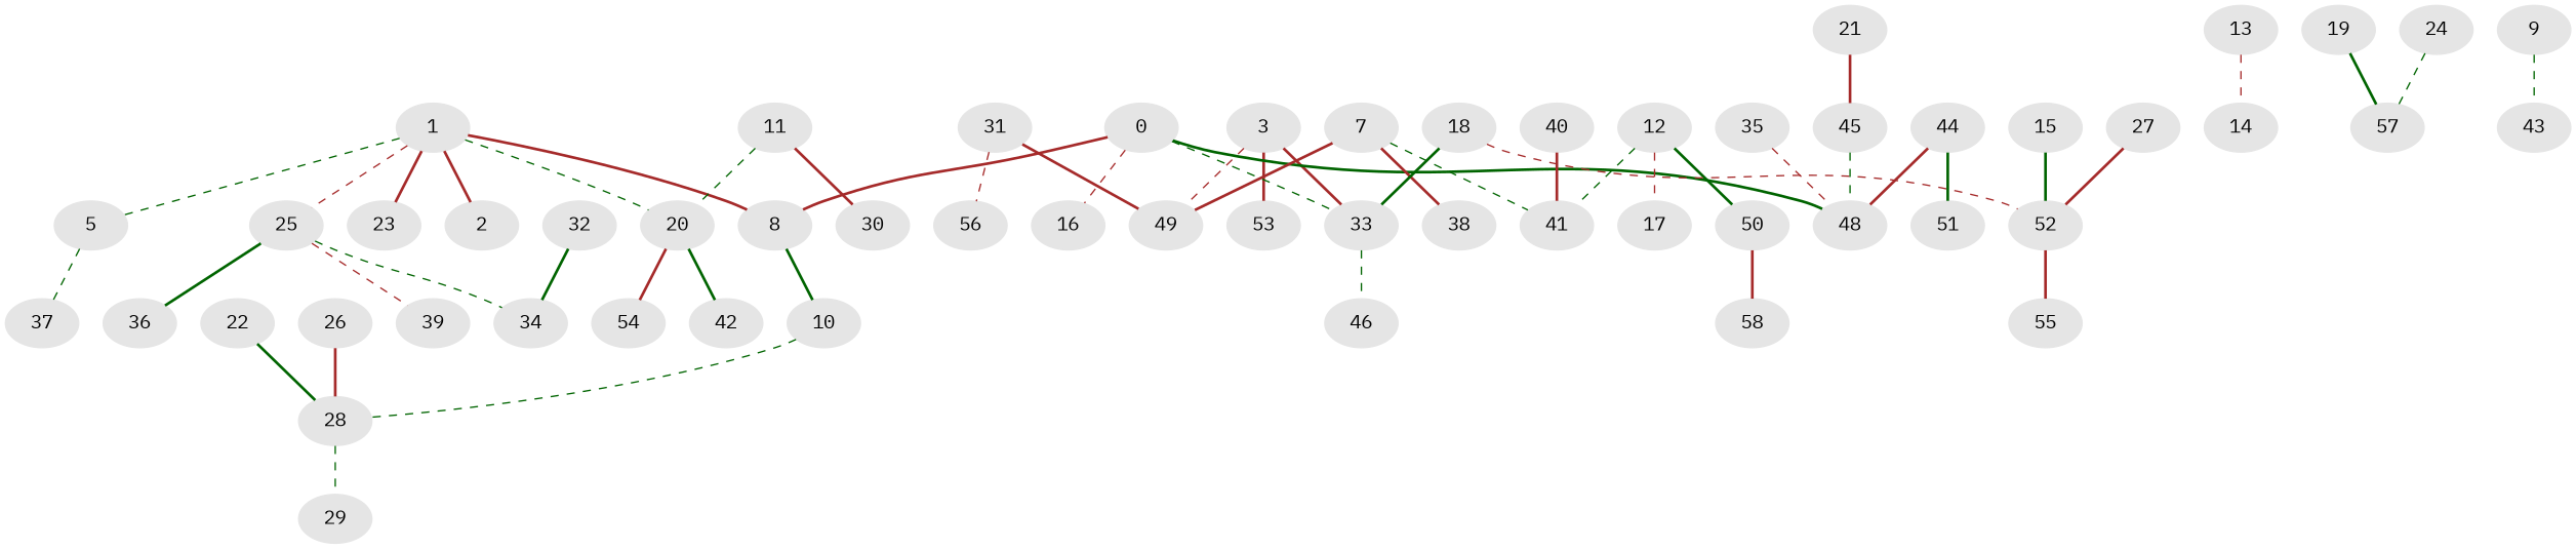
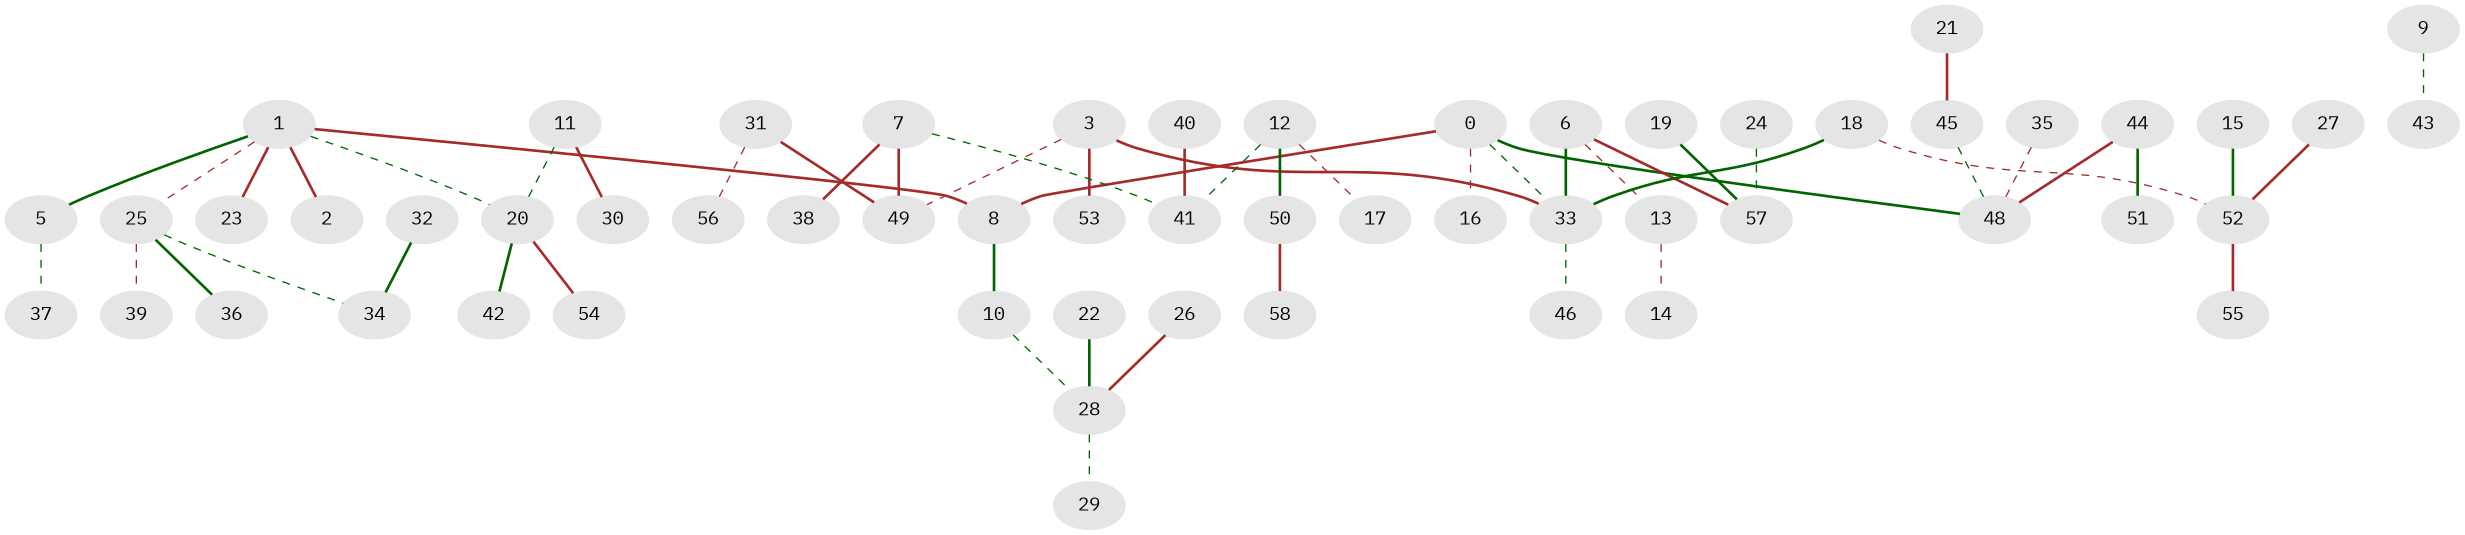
  graph {
    fontname="IBM Plex Mono"
    node [color=gray90 fontname="IBM Plex Mono" style=filled]
    edge [color=brown fontname="IBM Plex Mono" style=bold weight=1.0]
    1
    2
    5
    8
    20
    23
    25
    37
    10
    42
    54
    34
    36
    39
    3
    33
    49
    53
    46
    n20 [label=0]
    16
    48
+   6
    13
    57
    14
    7
    38
    41
    28
    9
    43
    29
    11
    30
    12
    17
    50
    58
    15
    52
    55
    18
    19
    21
    45
    22
    24
    26
    27
    31
    56
    32
    35
    40
    44
    51
    1 -- 2
-   1 -- 5 [color=darkgreen style=dashed]
+   1 -- 5 [color=darkgreen]
    1 -- 8
    1 -- 20 [color=darkgreen style=dashed]
    1 -- 23
    1 -- 25 [style=dashed]
    5 -- 37 [color=darkgreen style=dashed]
    8 -- 10 [color=darkgreen]
    20 -- 42 [color=darkgreen]
    20 -- 54
    25 -- 34 [color=darkgreen style=dashed]
    25 -- 36 [color=darkgreen]
    25 -- 39 [style=dashed]
    10 -- 28 [color=darkgreen style=dashed]
    3 -- 33
    3 -- 49 [style=dashed]
    3 -- 53
    33 -- 46 [color=darkgreen style=dashed]
    n20 -- 8
    n20 -- 33 [color=darkgreen style=dashed]
    n20 -- 16 [style=dashed]
    n20 -- 48 [color=darkgreen]
+   6 -- 33 [color=darkgreen]
+   6 -- 13 [style=dashed]
+   6 -- 57
    13 -- 14 [style=dashed]
    7 -- 49
    7 -- 38
    7 -- 41 [color=darkgreen style=dashed]
    28 -- 29 [color=darkgreen style=dashed]
    9 -- 43 [color=darkgreen style=dashed]
    11 -- 20 [color=darkgreen style=dashed]
    11 -- 30
    12 -- 41 [color=darkgreen style=dashed]
    12 -- 17 [style=dashed]
    12 -- 50 [color=darkgreen]
    50 -- 58
    15 -- 52 [color=darkgreen]
    52 -- 55
    18 -- 33 [color=darkgreen]
    18 -- 52 [style=dashed]
    19 -- 57 [color=darkgreen]
    21 -- 45
    45 -- 48 [color=darkgreen style=dashed]
    22 -- 28 [color=darkgreen]
    24 -- 57 [color=darkgreen style=dashed]
    26 -- 28
    27 -- 52
    31 -- 49
    31 -- 56 [style=dashed]
    32 -- 34 [color=darkgreen]
    35 -- 48 [style=dashed]
    40 -- 41
    44 -- 48
    44 -- 51 [color=darkgreen]
  }
